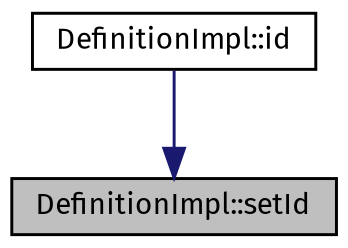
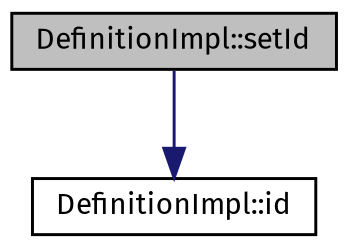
  digraph {
    rankdir=TB
    fontname="Fira Sans"
    node [color=black fontname="Fira Sans" fontsize=10 shape=record style=filled]
    n1 [fillcolor=grey75 fontcolor=black height=0.2 label="DefinitionImpl::setId" width=0.4]
    n2 [fillcolor=white height=0.2 label="DefinitionImpl::id" width=0.4]
-   n2 -> n1 [color=midnightblue fontname="Fira Sans" fontsize=10 labelfontname=Helvetica labelfontsize=10 style=solid]
+   n1 -> n2 [color=midnightblue fontname="Fira Sans" fontsize=10 labelfontname=Helvetica labelfontsize=10 style=solid]
  }
